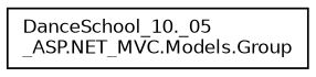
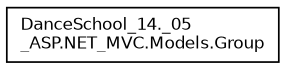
  digraph {
    rankdir=LR
-   n1 [color=black fillcolor=white fontname=Helvetica fontsize=10 height=0.2 label="DanceSchool_10._05\l_ASP.NET_MVC.Models.Group" shape=record style=filled width=0.4]
+   n1 [color=black fillcolor=white fontname=Helvetica fontsize=10 height=0.2 label="DanceSchool_14._05\l_ASP.NET_MVC.Models.Group" shape=record style=filled width=0.4]
  }
